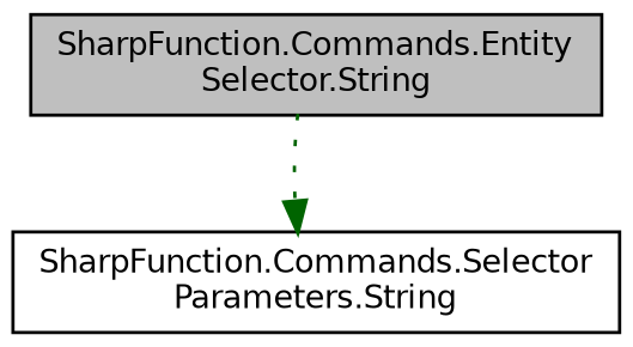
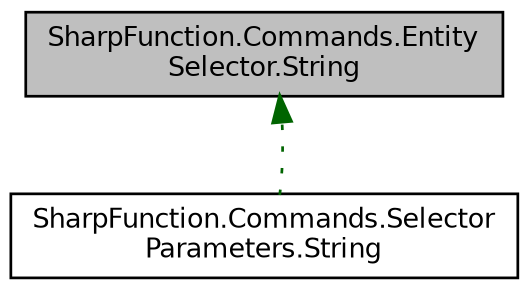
  digraph {
    rankdir=TB
    fontname="DejaVu Sans"
    node [color=black fontname="DejaVu Sans" fontsize=10 shape=record style=filled]
    n1 [fillcolor=grey75 fontcolor=black height=0.2 label="SharpFunction.Commands.Entity\lSelector.String" width=0.4]
    n2 [fillcolor=white height=0.2 label="SharpFunction.Commands.Selector\lParameters.String" width=0.4]
-   n1 -> n2 [color=darkgreen fontname="DejaVu Sans" fontsize=10 labelfontname=Helvetica labelfontsize=10 style=dotted]
+   n2 -> n1 [color=darkgreen fontname="DejaVu Sans" fontsize=10 labelfontname=Helvetica labelfontsize=10 style=dotted]
  }
